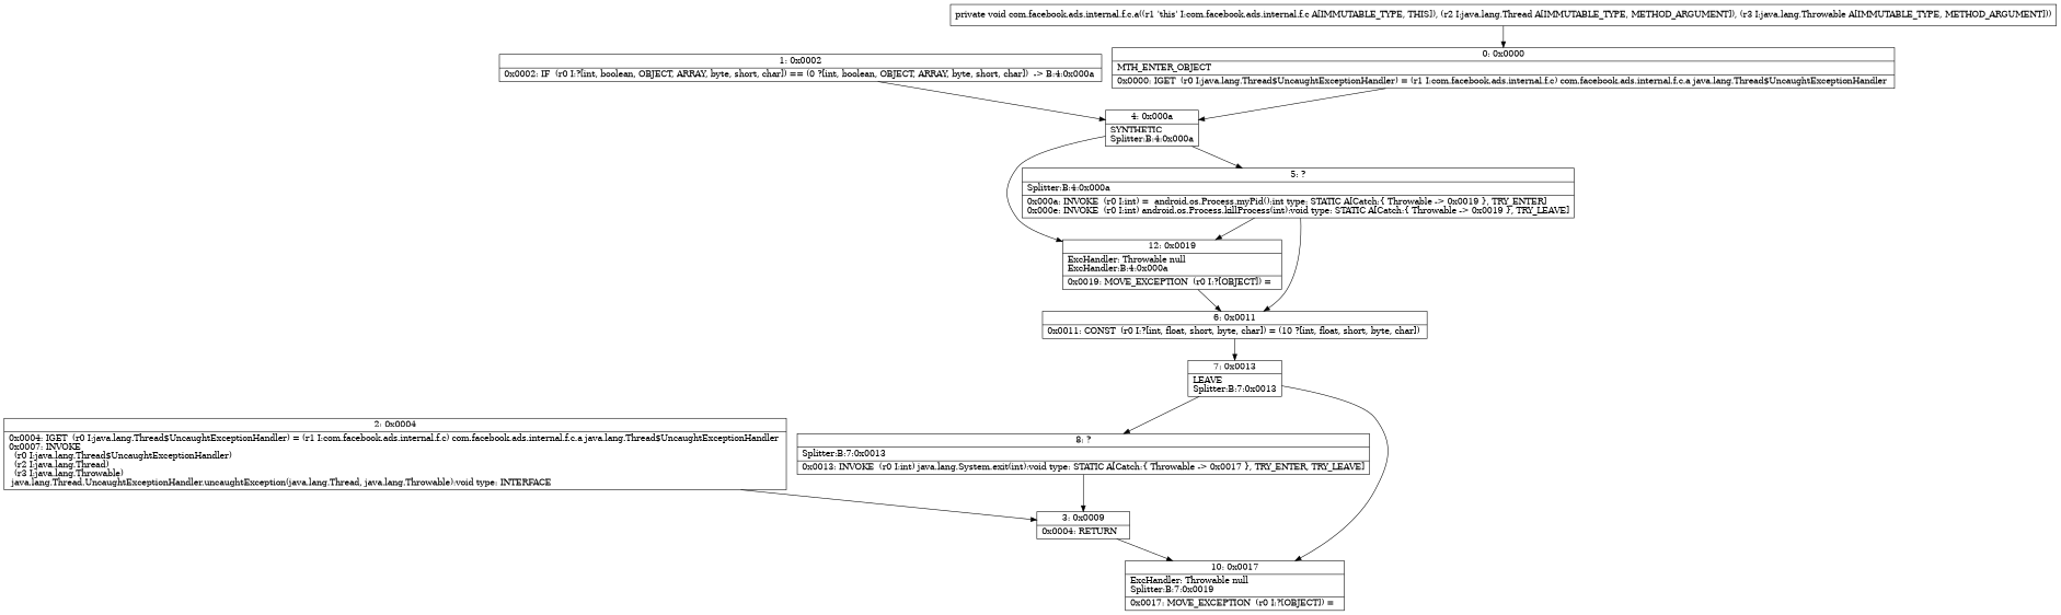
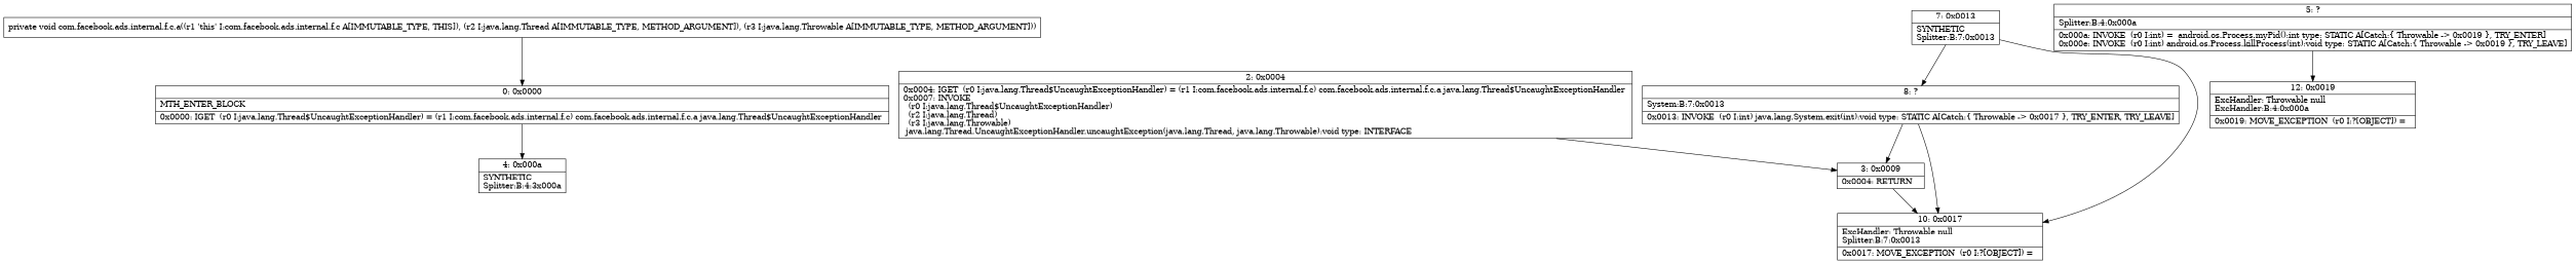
  digraph {
    node [shape=record]
-   n1 [label="{0\:\ 0x0000|MTH_ENTER_OBJECT\l|0x0000: IGET  (r0 I:java.lang.Thread$UncaughtExceptionHandler) = (r1 I:com.facebook.ads.internal.f.c) com.facebook.ads.internal.f.c.a java.lang.Thread$UncaughtExceptionHandler \l}"]
-   n2 [label="{4\:\ 0x000a|SYNTHETIC\lSplitter:B:4:0x000a\l}"]
-   n3 [label="{1\:\ 0x0002|0x0002: IF  (r0 I:?[int, boolean, OBJECT, ARRAY, byte, short, char]) == (0 ?[int, boolean, OBJECT, ARRAY, byte, short, char])  \-\> B:4:0x000a \l}"]
+   n1 [label="{0\:\ 0x0000|MTH_ENTER_BLOCK\l|0x0000: IGET  (r0 I:java.lang.Thread$UncaughtExceptionHandler) = (r1 I:com.facebook.ads.internal.f.c) com.facebook.ads.internal.f.c.a java.lang.Thread$UncaughtExceptionHandler \l}"]
+   n2 [label="{4\:\ 0x000a|SYNTHETIC\lSplitter:B:4:3x000a\l}"]
    n4 [label="{2\:\ 0x0004|0x0004: IGET  (r0 I:java.lang.Thread$UncaughtExceptionHandler) = (r1 I:com.facebook.ads.internal.f.c) com.facebook.ads.internal.f.c.a java.lang.Thread$UncaughtExceptionHandler \l0x0007: INVOKE  \l  (r0 I:java.lang.Thread$UncaughtExceptionHandler)\l  (r2 I:java.lang.Thread)\l  (r3 I:java.lang.Throwable)\l java.lang.Thread.UncaughtExceptionHandler.uncaughtException(java.lang.Thread, java.lang.Throwable):void type: INTERFACE \l}"]
    n5 [label="{3\:\ 0x0009|0x0004: RETURN   \l}"]
    n6 [label="{5\:\ ?|Splitter:B:4:0x000a\l|0x000a: INVOKE  (r0 I:int) =  android.os.Process.myPid():int type: STATIC A[Catch:\{ Throwable \-\> 0x0019 \}, TRY_ENTER]\l0x000e: INVOKE  (r0 I:int) android.os.Process.killProcess(int):void type: STATIC A[Catch:\{ Throwable \-\> 0x0019 \}, TRY_LEAVE]\l}"]
    n7 [label="{12\:\ 0x0019|ExcHandler: Throwable null\lExcHandler:B:4:0x000a\l|0x0019: MOVE_EXCEPTION  (r0 I:?[OBJECT]) =  \l}"]
-   n8 [label="{10\:\ 0x0017|ExcHandler: Throwable null\lSplitter:B:7:0x0019\l|0x0017: MOVE_EXCEPTION  (r0 I:?[OBJECT]) =  \l}"]
-   n9 [label="{6\:\ 0x0011|0x0011: CONST  (r0 I:?[int, float, short, byte, char]) = (10 ?[int, float, short, byte, char]) \l}"]
-   n10 [label="{7\:\ 0x0013|LEAVE\lSplitter:B:7:0x0013\l}"]
-   n11 [label="{8\:\ ?|Splitter:B:7:0x0013\l|0x0013: INVOKE  (r0 I:int) java.lang.System.exit(int):void type: STATIC A[Catch:\{ Throwable \-\> 0x0017 \}, TRY_ENTER, TRY_LEAVE]\l}"]
+   n8 [label="{10\:\ 0x0017|ExcHandler: Throwable null\lSplitter:B:7:0x0013\l|0x0017: MOVE_EXCEPTION  (r0 I:?[OBJECT]) =  \l}"]
+   n10 [label="{7\:\ 0x0013|SYNTHETIC\lSplitter:B:7:0x0013\l}"]
+   n11 [label="{8\:\ ?|System:B:7:0x0013\l|0x0013: INVOKE  (r0 I:int) java.lang.System.exit(int):void type: STATIC A[Catch:\{ Throwable \-\> 0x0017 \}, TRY_ENTER, TRY_LEAVE]\l}"]
    n12 [label="{private void com.facebook.ads.internal.f.c.a((r1 'this' I:com.facebook.ads.internal.f.c A[IMMUTABLE_TYPE, THIS]), (r2 I:java.lang.Thread A[IMMUTABLE_TYPE, METHOD_ARGUMENT]), (r3 I:java.lang.Throwable A[IMMUTABLE_TYPE, METHOD_ARGUMENT])) }"]
    n1 -> n2
-   n2 -> n6
-   n2 -> n7
-   n3 -> n2
    n4 -> n5
    n5 -> n8
    n6 -> n7
-   n6 -> n9
-   n7 -> n9
-   n9 -> n10
    n10 -> n8
    n10 -> n11
    n11 -> n5
+   n11 -> n8
    n12 -> n1
  }
